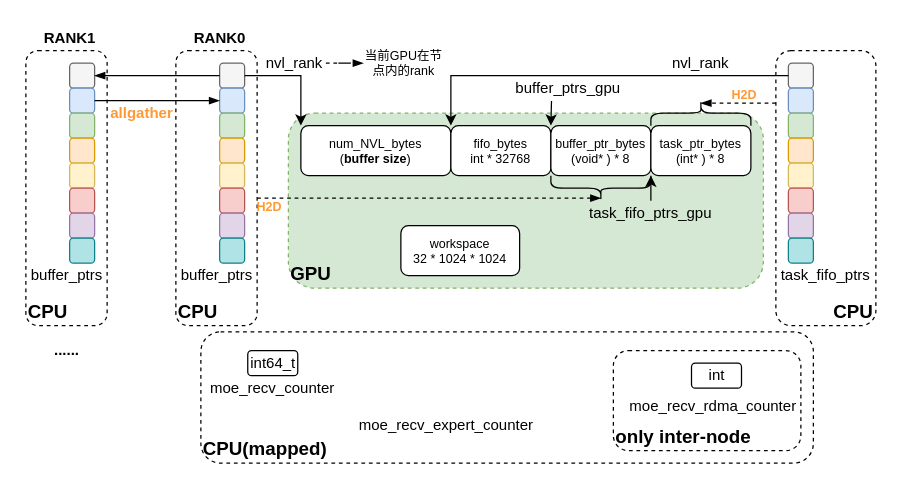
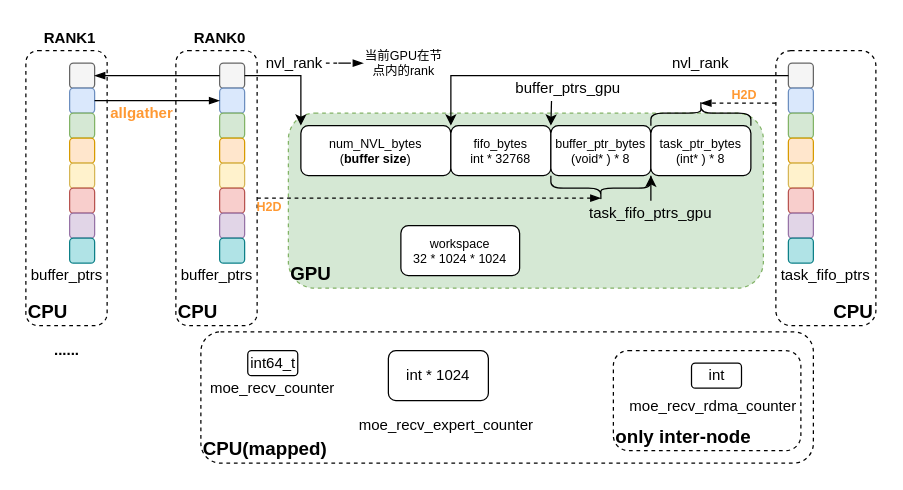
  <mxCell id="0" />
  <mxCell id="1" parent="0" />
  <mxCell id="2" value="CPU(mapped)" style="rounded=1;whiteSpace=wrap;html=1;dashed=1;fontSize=15;fontColor=#000000;align=left;verticalAlign=bottom;fontStyle=1" parent="1" vertex="1"><mxGeometry x="160" y="265" width="490" height="105" as="geometry" /></mxCell>
  <mxCell id="3" value="only inter-node" style="rounded=1;whiteSpace=wrap;html=1;dashed=1;fontSize=15;fontColor=#000000;align=left;verticalAlign=bottom;fontStyle=1" parent="1" vertex="1"><mxGeometry x="490" y="280" width="150" height="80" as="geometry" /></mxCell>
  <mxCell id="4" value="GPU" style="rounded=1;whiteSpace=wrap;html=1;fontSize=15;align=left;dashed=1;fontStyle=1;verticalAlign=bottom;labelBackgroundColor=none;fillColor=#d5e8d4;strokeColor=#82b366;" parent="1" vertex="1"><mxGeometry x="230" y="90" width="380" height="140" as="geometry" /></mxCell>
  <mxCell id="5" style="edgeStyle=orthogonalEdgeStyle;rounded=0;orthogonalLoop=1;jettySize=auto;html=1;entryX=0.1;entryY=0.5;entryDx=0;entryDy=0;entryPerimeter=0;dashed=1;endArrow=blockThin;endFill=1;fontSize=10;" parent="1" source="6" target="52" edge="1"><mxGeometry relative="1" as="geometry"><Array as="points"><mxPoint x="610" y="82" /><mxPoint x="610" y="82" /></Array></mxGeometry></mxCell>
  <mxCell id="6" value="CPU" style="rounded=1;whiteSpace=wrap;html=1;fontSize=15;dashed=1;align=right;verticalAlign=bottom;fontStyle=1" parent="1" vertex="1"><mxGeometry x="620" y="40" width="80" height="220" as="geometry" /></mxCell>
  <mxCell id="7" style="edgeStyle=orthogonalEdgeStyle;rounded=0;orthogonalLoop=1;jettySize=auto;html=1;entryX=0.1;entryY=0.5;entryDx=0;entryDy=0;entryPerimeter=0;dashed=1;endArrow=blockThin;endFill=1;fontSize=10;" parent="1" source="8" target="50" edge="1"><mxGeometry relative="1" as="geometry"><Array as="points"><mxPoint x="280" y="158" /><mxPoint x="280" y="158" /></Array></mxGeometry></mxCell>
  <mxCell id="8" value="CPU" style="rounded=1;whiteSpace=wrap;html=1;fontSize=15;dashed=1;align=left;verticalAlign=bottom;fontStyle=1" parent="1" vertex="1"><mxGeometry x="140" y="40" width="65" height="220" as="geometry" /></mxCell>
  <mxCell id="9" value="num_NVL_bytes&lt;br&gt;(&lt;b&gt;buffer size&lt;/b&gt;)" style="rounded=1;whiteSpace=wrap;html=1;fontSize=10;" parent="1" vertex="1"><mxGeometry x="240" y="100" width="120" height="40" as="geometry" /></mxCell>
  <mxCell id="10" value="fifo_bytes&lt;br style=&quot;font-size: 10px&quot;&gt;int * 32768" style="rounded=1;whiteSpace=wrap;html=1;fontSize=10;" parent="1" vertex="1"><mxGeometry x="360" y="100" width="80" height="40" as="geometry" /></mxCell>
  <mxCell id="11" value="buffer_ptr_bytes&lt;br&gt;(void* ) * 8" style="rounded=1;whiteSpace=wrap;html=1;fontSize=10;" parent="1" vertex="1"><mxGeometry x="440" y="100" width="80" height="40" as="geometry" /></mxCell>
  <mxCell id="12" value="task_ptr_bytes&lt;br&gt;(int* ) * 8" style="rounded=1;whiteSpace=wrap;html=1;fontSize=10;" parent="1" vertex="1"><mxGeometry x="520" y="100" width="80" height="40" as="geometry" /></mxCell>
  <mxCell id="13" value="" style="group" parent="1" vertex="1" connectable="0"><mxGeometry x="175" y="50" width="20" height="160" as="geometry" /></mxCell>
  <mxCell id="14" value="" style="rounded=1;whiteSpace=wrap;html=1;fillColor=#f5f5f5;strokeColor=#666666;fontColor=#333333;" parent="13" vertex="1"><mxGeometry width="20" height="20" as="geometry" /></mxCell>
  <mxCell id="15" value="" style="rounded=1;whiteSpace=wrap;html=1;fillColor=#dae8fc;strokeColor=#6c8ebf;" parent="13" vertex="1"><mxGeometry y="20" width="20" height="20" as="geometry" /></mxCell>
  <mxCell id="16" value="" style="rounded=1;whiteSpace=wrap;html=1;fillColor=#d5e8d4;strokeColor=#82b366;" parent="13" vertex="1"><mxGeometry y="40" width="20" height="20" as="geometry" /></mxCell>
  <mxCell id="17" value="" style="rounded=1;whiteSpace=wrap;html=1;fillColor=#ffe6cc;strokeColor=#d79b00;" parent="13" vertex="1"><mxGeometry y="60" width="20" height="20" as="geometry" /></mxCell>
  <mxCell id="18" value="" style="rounded=1;whiteSpace=wrap;html=1;fillColor=#fff2cc;strokeColor=#d6b656;" parent="13" vertex="1"><mxGeometry y="80" width="20" height="20" as="geometry" /></mxCell>
  <mxCell id="19" value="" style="rounded=1;whiteSpace=wrap;html=1;fillColor=#f8cecc;strokeColor=#b85450;" parent="13" vertex="1"><mxGeometry y="100" width="20" height="20" as="geometry" /></mxCell>
  <mxCell id="20" value="" style="rounded=1;whiteSpace=wrap;html=1;fillColor=#e1d5e7;strokeColor=#9673a6;" parent="13" vertex="1"><mxGeometry y="120" width="20" height="20" as="geometry" /></mxCell>
  <mxCell id="21" value="" style="rounded=1;whiteSpace=wrap;html=1;fillColor=#b0e3e6;strokeColor=#0e8088;" parent="13" vertex="1"><mxGeometry y="140" width="20" height="20" as="geometry" /></mxCell>
  <mxCell id="22" value="buffer_ptrs" style="text;html=1;strokeColor=none;fillColor=none;align=center;verticalAlign=middle;whiteSpace=wrap;rounded=0;" parent="1" vertex="1"><mxGeometry x="142.5" y="210" width="60" height="20" as="geometry" /></mxCell>
  <mxCell id="23" style="rounded=0;orthogonalLoop=1;jettySize=auto;html=1;edgeStyle=orthogonalEdgeStyle;exitX=1;exitY=0.5;exitDx=0;exitDy=0;" parent="1" source="14" edge="1"><mxGeometry relative="1" as="geometry"><mxPoint x="150" y="80" as="sourcePoint" /><mxPoint x="240" y="100" as="targetPoint" /><Array as="points"><mxPoint x="240" y="60" /></Array></mxGeometry></mxCell>
  <mxCell id="24" style="edgeStyle=orthogonalEdgeStyle;rounded=0;orthogonalLoop=1;jettySize=auto;html=1;dashed=1;endArrow=blockThin;endFill=1;exitX=1;exitY=0.5;exitDx=0;exitDy=0;" parent="1" source="25" target="40" edge="1"><mxGeometry relative="1" as="geometry" /></mxCell>
  <mxCell id="25" value="nvl_rank" style="text;html=1;strokeColor=none;fillColor=none;align=center;verticalAlign=middle;whiteSpace=wrap;rounded=0;" parent="1" vertex="1"><mxGeometry x="210" y="40" width="50" height="20" as="geometry" /></mxCell>
  <mxCell id="26" value="" style="endArrow=classic;html=1;entryX=0;entryY=0;entryDx=0;entryDy=0;exitX=0.365;exitY=1.013;exitDx=0;exitDy=0;exitPerimeter=0;" parent="1" source="27" target="11" edge="1"><mxGeometry width="50" height="50" relative="1" as="geometry"><mxPoint x="440" y="170" as="sourcePoint" /><mxPoint x="400" y="190" as="targetPoint" /></mxGeometry></mxCell>
  <mxCell id="27" value="buffer_ptrs_gpu" style="text;html=1;strokeColor=none;fillColor=none;align=center;verticalAlign=middle;whiteSpace=wrap;rounded=0;" parent="1" vertex="1"><mxGeometry x="404" y="60" width="100" height="20" as="geometry" /></mxCell>
  <mxCell id="28" value="" style="group" parent="1" vertex="1" connectable="0"><mxGeometry x="630" y="50" width="20" height="160" as="geometry" /></mxCell>
  <mxCell id="29" value="" style="rounded=1;whiteSpace=wrap;html=1;fillColor=#f5f5f5;strokeColor=#666666;fontColor=#333333;" parent="28" vertex="1"><mxGeometry width="20" height="20" as="geometry" /></mxCell>
  <mxCell id="30" value="" style="rounded=1;whiteSpace=wrap;html=1;fillColor=#dae8fc;strokeColor=#6c8ebf;" parent="28" vertex="1"><mxGeometry y="20" width="20" height="20" as="geometry" /></mxCell>
  <mxCell id="31" value="" style="rounded=1;whiteSpace=wrap;html=1;fillColor=#d5e8d4;strokeColor=#82b366;" parent="28" vertex="1"><mxGeometry y="40" width="20" height="20" as="geometry" /></mxCell>
  <mxCell id="32" value="" style="rounded=1;whiteSpace=wrap;html=1;fillColor=#ffe6cc;strokeColor=#d79b00;" parent="28" vertex="1"><mxGeometry y="60" width="20" height="20" as="geometry" /></mxCell>
  <mxCell id="33" value="" style="rounded=1;whiteSpace=wrap;html=1;fillColor=#fff2cc;strokeColor=#d6b656;" parent="28" vertex="1"><mxGeometry y="80" width="20" height="20" as="geometry" /></mxCell>
  <mxCell id="34" value="" style="rounded=1;whiteSpace=wrap;html=1;fillColor=#f8cecc;strokeColor=#b85450;" parent="28" vertex="1"><mxGeometry y="100" width="20" height="20" as="geometry" /></mxCell>
  <mxCell id="35" value="" style="rounded=1;whiteSpace=wrap;html=1;fillColor=#e1d5e7;strokeColor=#9673a6;" parent="28" vertex="1"><mxGeometry y="120" width="20" height="20" as="geometry" /></mxCell>
  <mxCell id="36" value="" style="rounded=1;whiteSpace=wrap;html=1;fillColor=#b0e3e6;strokeColor=#0e8088;" parent="28" vertex="1"><mxGeometry y="140" width="20" height="20" as="geometry" /></mxCell>
  <mxCell id="37" value="task_fifo_ptrs" style="text;html=1;strokeColor=none;fillColor=none;align=center;verticalAlign=middle;whiteSpace=wrap;rounded=0;" parent="1" vertex="1"><mxGeometry x="625" y="210" width="70" height="20" as="geometry" /></mxCell>
  <mxCell id="38" style="rounded=0;orthogonalLoop=1;jettySize=auto;html=1;entryX=0;entryY=0;entryDx=0;entryDy=0;edgeStyle=orthogonalEdgeStyle;exitX=0;exitY=0.5;exitDx=0;exitDy=0;" parent="1" source="29" target="10" edge="1"><mxGeometry relative="1" as="geometry"><mxPoint x="350" y="230" as="targetPoint" /></mxGeometry></mxCell>
  <mxCell id="39" value="nvl_rank" style="text;html=1;strokeColor=none;fillColor=none;align=center;verticalAlign=middle;whiteSpace=wrap;rounded=0;" parent="1" vertex="1"><mxGeometry x="535" y="40" width="50" height="20" as="geometry" /></mxCell>
  <mxCell id="40" value="当前GPU在节点内的rank" style="text;html=1;strokeColor=none;fillColor=none;align=center;verticalAlign=middle;whiteSpace=wrap;rounded=0;fontSize=10;" parent="1" vertex="1"><mxGeometry x="290" y="30" width="65" height="40" as="geometry" /></mxCell>
  <mxCell id="41" value="" style="endArrow=classic;html=1;entryX=0;entryY=1;entryDx=0;entryDy=0;exitX=0.5;exitY=0;exitDx=0;exitDy=0;" parent="1" source="42" edge="1"><mxGeometry width="50" height="50" relative="1" as="geometry"><mxPoint x="520" y="170" as="sourcePoint" /><mxPoint x="520" y="140" as="targetPoint" /></mxGeometry></mxCell>
  <mxCell id="42" value="task_fifo_ptrs_gpu" style="text;html=1;strokeColor=none;fillColor=none;align=center;verticalAlign=middle;whiteSpace=wrap;rounded=0;" parent="1" vertex="1"><mxGeometry x="470" y="160" width="100" height="20" as="geometry" /></mxCell>
  <mxCell id="43" value="workspace&lt;br&gt;32 * 1024 * 1024" style="rounded=1;whiteSpace=wrap;html=1;fontSize=10;" parent="1" vertex="1"><mxGeometry x="320" y="180" width="95" height="40" as="geometry" /></mxCell>
  <mxCell id="44" value="&lt;span style=&quot;font-size: 12px&quot;&gt;int64_t&lt;/span&gt;" style="rounded=1;whiteSpace=wrap;html=1;fontSize=10;" parent="1" vertex="1"><mxGeometry x="197.5" y="280" width="40" height="20" as="geometry" /></mxCell>
  <mxCell id="45" value="moe_recv_counter&lt;br&gt;" style="text;html=1;strokeColor=none;fillColor=none;align=center;verticalAlign=middle;whiteSpace=wrap;rounded=0;" parent="1" vertex="1"><mxGeometry x="165" y="300" width="105" height="20" as="geometry" /></mxCell>
+ <mxCell id="46" value="&lt;span style=&quot;font-size: 12px&quot;&gt;int * 1024&lt;/span&gt;" style="rounded=1;whiteSpace=wrap;html=1;fontSize=10;" parent="1" vertex="1"><mxGeometry x="310" y="280" width="80" height="40" as="geometry" /></mxCell>
  <mxCell id="47" value="moe_recv_expert_counter&lt;br&gt;" style="text;html=1;strokeColor=none;fillColor=none;align=center;verticalAlign=middle;whiteSpace=wrap;rounded=0;" parent="1" vertex="1"><mxGeometry x="280" y="330" width="152.5" height="20" as="geometry" /></mxCell>
  <mxCell id="48" value="&lt;span style=&quot;font-size: 12px&quot;&gt;int&lt;/span&gt;" style="rounded=1;whiteSpace=wrap;html=1;fontSize=10;" parent="1" vertex="1"><mxGeometry x="552.5" y="290" width="40" height="20" as="geometry" /></mxCell>
  <mxCell id="49" value="moe_recv_rdma_counter" style="text;html=1;strokeColor=none;fillColor=none;align=center;verticalAlign=middle;whiteSpace=wrap;rounded=0;" parent="1" vertex="1"><mxGeometry x="500" y="310" width="140" height="30" as="geometry" /></mxCell>
  <mxCell id="50" value="" style="shape=curlyBracket;whiteSpace=wrap;html=1;rounded=1;fontSize=10;align=right;rotation=-90;size=0.5;" parent="1" vertex="1"><mxGeometry x="470" y="110" width="20" height="80" as="geometry" /></mxCell>
  <mxCell id="51" value="H2D" style="text;html=1;strokeColor=none;fillColor=none;align=center;verticalAlign=middle;whiteSpace=wrap;rounded=0;fontSize=10;fontColor=#FF9933;fontStyle=1" parent="1" vertex="1"><mxGeometry x="200" y="160" width="30" height="10" as="geometry" /></mxCell>
  <mxCell id="52" value="" style="shape=curlyBracket;whiteSpace=wrap;html=1;rounded=1;fontSize=10;align=right;rotation=90;size=0.5;" parent="1" vertex="1"><mxGeometry x="550" y="50" width="20" height="80" as="geometry" /></mxCell>
  <mxCell id="53" value="H2D" style="text;html=1;strokeColor=none;fillColor=none;align=center;verticalAlign=middle;whiteSpace=wrap;rounded=0;fontSize=10;fontColor=#FF9933;fontStyle=1" parent="1" vertex="1"><mxGeometry x="575" y="70" width="40" height="10" as="geometry" /></mxCell>
  <mxCell id="54" value="CPU" style="rounded=1;whiteSpace=wrap;html=1;fontSize=15;dashed=1;align=left;verticalAlign=bottom;fontStyle=1" parent="1" vertex="1"><mxGeometry x="20" y="40" width="65" height="220" as="geometry" /></mxCell>
  <mxCell id="55" value="" style="group" parent="1" vertex="1" connectable="0"><mxGeometry x="55" y="50" width="20" height="160" as="geometry" /></mxCell>
  <mxCell id="56" value="" style="rounded=1;whiteSpace=wrap;html=1;fillColor=#f5f5f5;strokeColor=#666666;fontColor=#333333;" parent="55" vertex="1"><mxGeometry width="20" height="20" as="geometry" /></mxCell>
  <mxCell id="57" value="" style="rounded=1;whiteSpace=wrap;html=1;fillColor=#dae8fc;strokeColor=#6c8ebf;" parent="55" vertex="1"><mxGeometry y="20" width="20" height="20" as="geometry" /></mxCell>
  <mxCell id="58" value="" style="rounded=1;whiteSpace=wrap;html=1;fillColor=#d5e8d4;strokeColor=#82b366;" parent="55" vertex="1"><mxGeometry y="40" width="20" height="20" as="geometry" /></mxCell>
  <mxCell id="59" value="" style="rounded=1;whiteSpace=wrap;html=1;fillColor=#ffe6cc;strokeColor=#d79b00;" parent="55" vertex="1"><mxGeometry y="60" width="20" height="20" as="geometry" /></mxCell>
  <mxCell id="60" value="" style="rounded=1;whiteSpace=wrap;html=1;fillColor=#fff2cc;strokeColor=#d6b656;" parent="55" vertex="1"><mxGeometry y="80" width="20" height="20" as="geometry" /></mxCell>
  <mxCell id="61" value="" style="rounded=1;whiteSpace=wrap;html=1;fillColor=#f8cecc;strokeColor=#b85450;" parent="55" vertex="1"><mxGeometry y="100" width="20" height="20" as="geometry" /></mxCell>
  <mxCell id="62" value="" style="rounded=1;whiteSpace=wrap;html=1;fillColor=#e1d5e7;strokeColor=#9673a6;" parent="55" vertex="1"><mxGeometry y="120" width="20" height="20" as="geometry" /></mxCell>
  <mxCell id="63" value="" style="rounded=1;whiteSpace=wrap;html=1;fillColor=#b0e3e6;strokeColor=#0e8088;" parent="55" vertex="1"><mxGeometry y="140" width="20" height="20" as="geometry" /></mxCell>
  <mxCell id="64" value="buffer_ptrs" style="text;html=1;strokeColor=none;fillColor=none;align=center;verticalAlign=middle;whiteSpace=wrap;rounded=0;" parent="1" vertex="1"><mxGeometry x="22.5" y="210" width="60" height="20" as="geometry" /></mxCell>
  <mxCell id="65" value="RANK0" style="text;html=1;strokeColor=none;fillColor=none;align=center;verticalAlign=middle;whiteSpace=wrap;rounded=0;fontSize=12;fontStyle=1" parent="1" vertex="1"><mxGeometry x="142.5" y="20" width="65" height="20" as="geometry" /></mxCell>
  <mxCell id="66" value="RANK1" style="text;html=1;strokeColor=none;fillColor=none;align=center;verticalAlign=middle;whiteSpace=wrap;rounded=0;fontSize=12;fontStyle=1" parent="1" vertex="1"><mxGeometry x="22.5" y="20" width="65" height="20" as="geometry" /></mxCell>
  <mxCell id="67" style="edgeStyle=orthogonalEdgeStyle;rounded=0;orthogonalLoop=1;jettySize=auto;html=1;entryX=0;entryY=0.5;entryDx=0;entryDy=0;endArrow=blockThin;endFill=1;fontSize=12;fontColor=#000000;" parent="1" source="57" target="15" edge="1"><mxGeometry relative="1" as="geometry" /></mxCell>
  <mxCell id="68" style="edgeStyle=orthogonalEdgeStyle;rounded=0;orthogonalLoop=1;jettySize=auto;html=1;entryX=1;entryY=0.5;entryDx=0;entryDy=0;endArrow=blockThin;endFill=1;fontSize=12;fontColor=#000000;" parent="1" source="14" target="56" edge="1"><mxGeometry relative="1" as="geometry" /></mxCell>
  <mxCell id="69" value="allgather" style="text;html=1;strokeColor=none;fillColor=none;align=center;verticalAlign=middle;whiteSpace=wrap;rounded=0;fontStyle=1;fontColor=#FF9933;" parent="1" vertex="1"><mxGeometry x="87.5" y="80" width="50" height="20" as="geometry" /></mxCell>
  <mxCell id="70" value="......" style="text;html=1;strokeColor=none;fillColor=none;align=center;verticalAlign=middle;whiteSpace=wrap;rounded=0;dashed=1;fontSize=12;fontStyle=1" parent="1" vertex="1"><mxGeometry x="32.5" y="270" width="40" height="20" as="geometry" /></mxCell>
